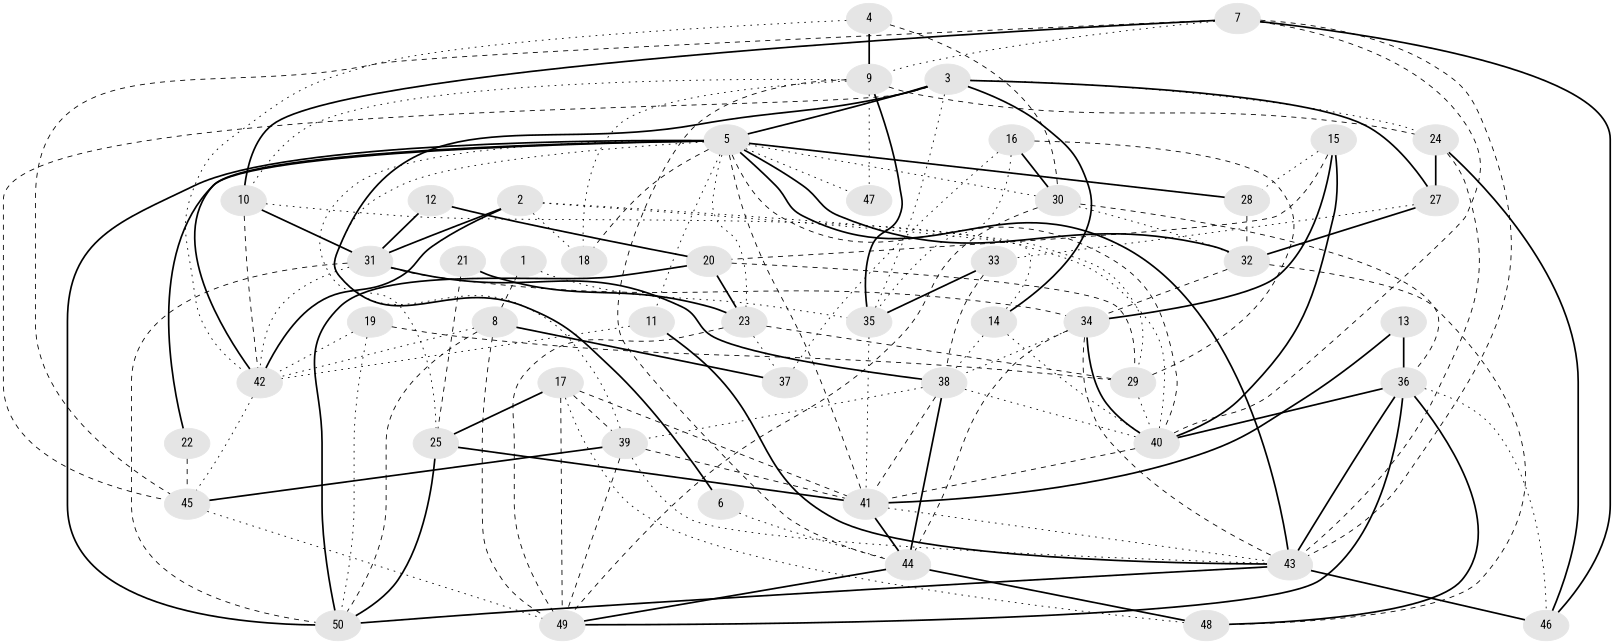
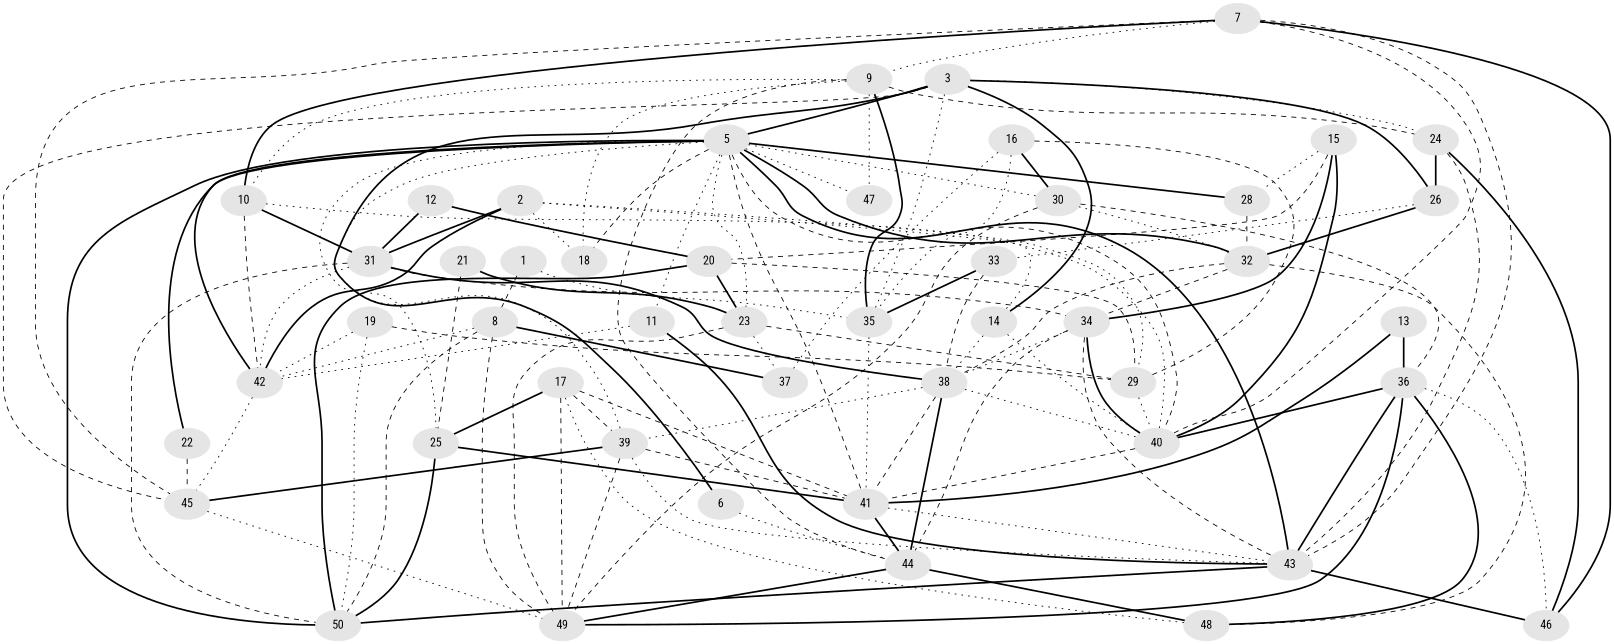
  graph {
    fontname="Roboto Condensed"
    node [color=gray90 fontname="Roboto Condensed" style=filled]
    edge [fontname="Roboto Condensed" style=bold weight=1.0]
    1
    8
    35
    42
    50
    37
    49
    41
    2
    14
    18
    29
    31
    40
    38
    34
    45
    3
    5
    6
    24
-   27
+   27 [label=26]
    30
    11
    22
    23
    25
    28
    32
    39
    43
    47
    44
    46
    33
-   4
    9
    10
    36
    48
    7
    12
    20
    13
    15
    16
    17
    19
    21
    1 -- 8 [style=dashed]
    1 -- 35 [style=dotted]
    8 -- 42 [style=dotted]
    8 -- 50 [style=dashed]
    8 -- 37
    8 -- 49 [style=dashed]
    35 -- 41 [style=dotted]
    42 -- 45 [style=dotted]
    41 -- 43 [style=dotted]
    41 -- 44
    2 -- 42
    2 -- 14 [style=dotted]
    2 -- 18 [style=dotted]
    2 -- 29 [style=dotted]
    2 -- 31
    14 -- 40 [style=dotted]
    14 -- 38 [style=dotted]
    29 -- 40 [style=dotted]
    31 -- 42 [style=dotted]
    31 -- 50 [style=dashed]
    31 -- 38
    31 -- 34 [style=dashed]
    40 -- 41 [style=dashed]
    38 -- 41 [style=dashed]
    38 -- 40 [style=dotted]
    38 -- 39 [style=dotted]
    38 -- 44 [weight=2.0]
    34 -- 40
    34 -- 38 [style=dotted]
    34 -- 43 [style=dashed]
    34 -- 44 [style=dashed]
    45 -- 49 [style=dotted]
    3 -- 35 [style=dotted]
    3 -- 14
    3 -- 45 [style=dashed]
    3 -- 5
    3 -- 6
    3 -- 24 [style=dotted]
    3 -- 27
    5 -- 42
    5 -- 50
    5 -- 41 [style=dashed weight=2.0]
    5 -- 18 [style=dashed]
    5 -- 40 [style=dashed]
    5 -- 30 [style=dotted]
    5 -- 11 [style=dotted]
    5 -- 22
    5 -- 23 [style=dotted]
    5 -- 25 [style=dotted]
    5 -- 28
    5 -- 32
    5 -- 39 [style=dotted]
    5 -- 43
    5 -- 47 [style=dotted]
    6 -- 44 [style=dotted]
    24 -- 27
    24 -- 43 [style=dashed]
    24 -- 46
    27 -- 32
    27 -- 33 [style=dotted]
    30 -- 49 [style=dashed]
    30 -- 32 [style=dotted]
    30 -- 36 [style=dashed]
    11 -- 42 [style=dotted]
    11 -- 43
    22 -- 45 [style=dashed weight=2.0]
    23 -- 37 [style=dotted]
    23 -- 49 [style=dashed]
    23 -- 29 [style=dashed]
    25 -- 50 [weight=2.0]
    25 -- 41
    28 -- 32 [style=dashed]
+   32 -- 38 [style=dashed]
    32 -- 34 [style=dashed]
    32 -- 48 [style=dashed]
    39 -- 49 [style=dashed]
    39 -- 41 [style=dashed]
    39 -- 45
    39 -- 43 [style=dotted]
    43 -- 50
    43 -- 46 [weight=2.0]
    44 -- 49
    44 -- 48
    33 -- 35
    33 -- 38 [style=dashed]
-   4 -- 42 [style=dotted]
-   4 -- 30 [style=dashed]
-   4 -- 9
    9 -- 35
    9 -- 18 [style=dotted]
    9 -- 24 [style=dashed]
    9 -- 47 [style=dotted]
    9 -- 44 [style=dashed]
    9 -- 10 [style=dotted]
    10 -- 42 [style=dashed]
    10 -- 31
    10 -- 40 [style=dotted]
    36 -- 49
    36 -- 40
    36 -- 43
    36 -- 46 [style=dotted]
    36 -- 48
    7 -- 40 [style=dashed]
    7 -- 45 [style=dashed]
    7 -- 43 [style=dashed]
    7 -- 46
    7 -- 9 [style=dotted]
    7 -- 10
    12 -- 31
    12 -- 20
    20 -- 50 [weight=3.0]
    20 -- 29 [style=dashed]
    20 -- 23
    13 -- 41
    13 -- 36
    15 -- 40
    15 -- 34
    15 -- 28 [style=dotted]
    15 -- 20 [style=dashed]
    16 -- 35 [style=dotted]
    16 -- 37 [style=dotted]
    16 -- 29 [style=dashed weight=2.0]
    16 -- 30
    17 -- 49 [style=dashed]
    17 -- 41 [style=dashed]
    17 -- 25
    17 -- 39 [style=dashed]
    17 -- 48 [style=dotted]
    19 -- 42 [style=dotted]
    19 -- 50 [style=dotted]
    19 -- 29 [style=dashed]
    21 -- 23
    21 -- 25 [style=dashed]
  }
